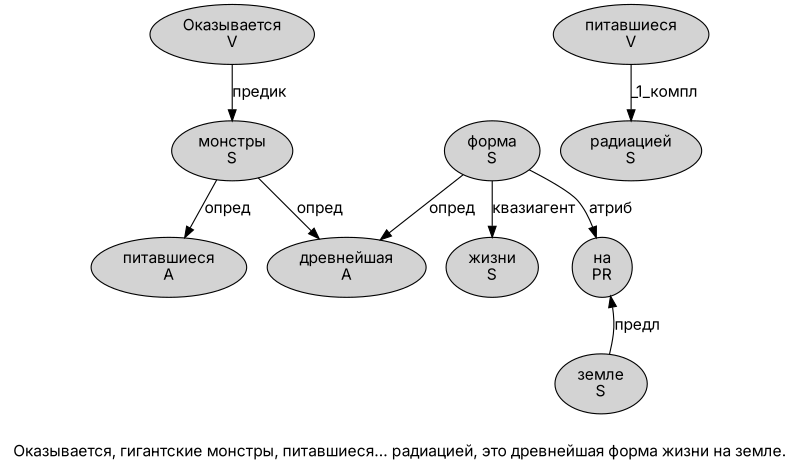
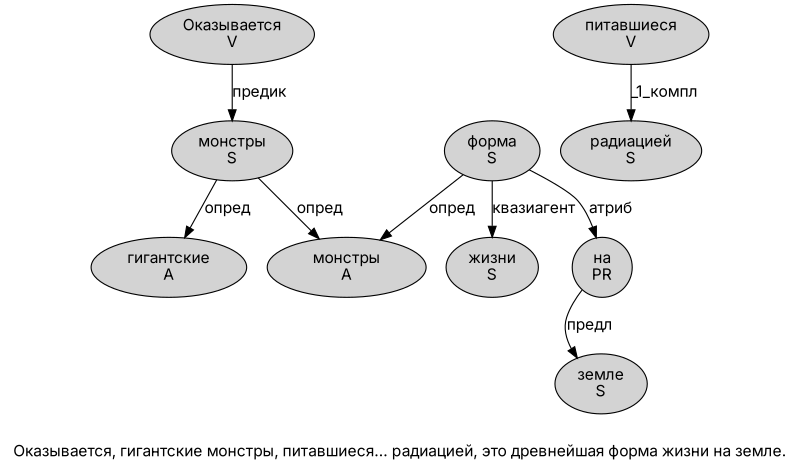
  digraph {
    fontname=Inter
    label="Оказывается, гигантские монстры, питавшиеся… радиацией, это древнейшая форма жизни на земле."
    node [fillcolor=lightgray fontname=Inter penwidth=1 shape=ellipse style=filled]
    edge [fontname=Inter]
    n1 [label="Оказывается\nV"]
    n2 [label="монстры\nS"]
-   n3 [label="питавшиеся\nA"]
-   n4 [label="древнейшая\nA"]
+   n3 [label="гигантские\nA"]
+   n4 [label="монстры\nA"]
    n5 [label="питавшиеся\nV"]
    n6 [label="радиацией\nS"]
    n7 [label="форма\nS"]
    n8 [label="жизни\nS"]
    n9 [label="на\nPR"]
    n10 [label="земле\nS"]
    n1 -> n2 [label="предик"]
    n2 -> n3 [label="опред"]
    n2 -> n4 [label="опред"]
    n5 -> n6 [label="_1_компл"]
    n7 -> n4 [label="опред"]
    n7 -> n8 [label="квазиагент"]
    n7 -> n9 [label="атриб"]
-   n10 -> n9 [label="предл"]
+   n9 -> n10 [label="предл"]
  }
